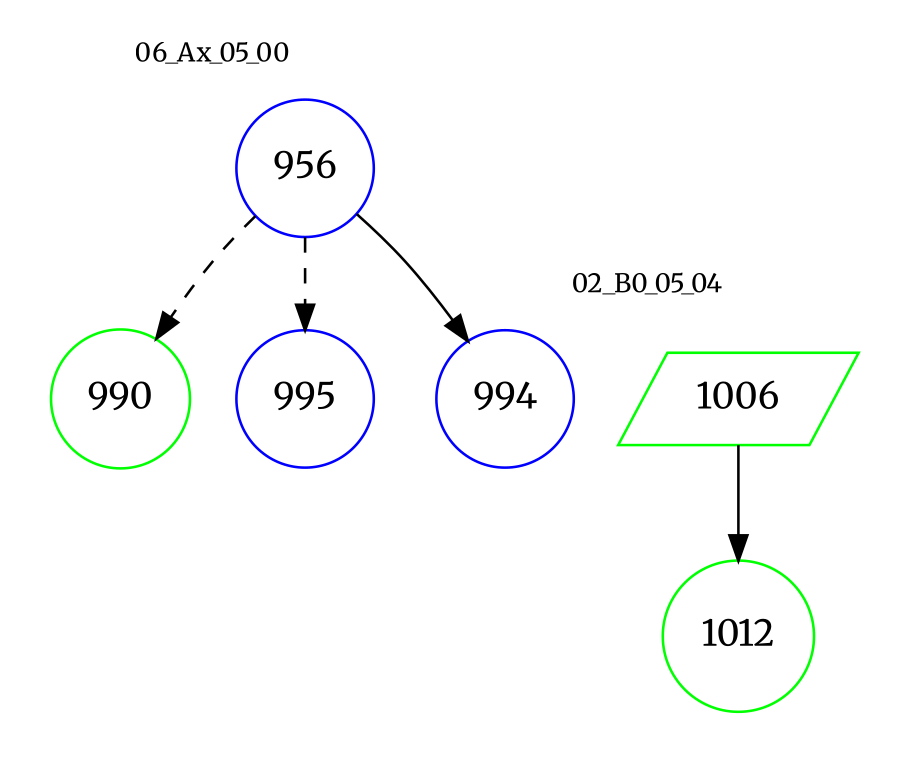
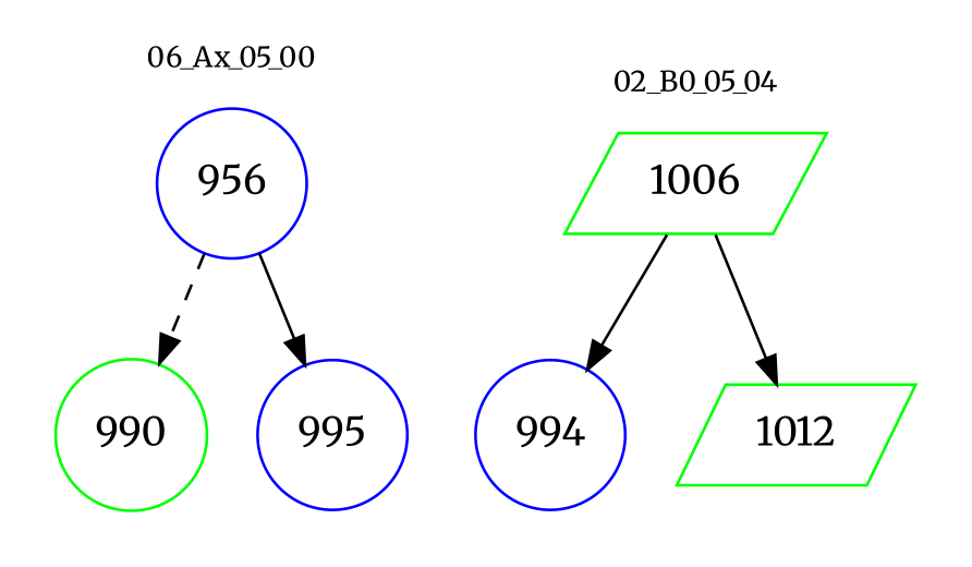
  digraph {
    fontname=Merriweather
    node [color=blue fontname=Merriweather shape=circle]
    edge [color=black fontname=Merriweather style=dashed]
    n1 [label=956]
    n2 [color=green label=990]
    n3 [label=995]
    n4 [color=green label=1006 shape=parallelogram]
    n5 [label=994]
-   n6 [color=green label=1012]
+   n6 [color=green label=1012 shape=parallelogram]
    subgraph cluster_1 {
      color=white
      fontsize=10
      label="06_Ax_05_00"
      n1
      n2
      n3
    }
    subgraph cluster_2 {
      color=white
      fontsize=10
      label="02_B0_05_04"
      n4
      n5
      n6
    }
    n1 -> n2
-   n1 -> n3
-   n1 -> n5 [style=solid]
+   n1 -> n3 [style=solid]
+   n4 -> n5 [style=solid]
    n4 -> n6 [style=solid]
  }
